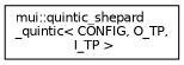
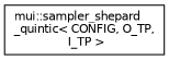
  digraph {
    rankdir=TB
-   n1 [color=black fillcolor=white fontname=Helvetica fontsize=10 height=0.2 label="mui::quintic_shepard\l_quintic\< CONFIG, O_TP,\l I_TP \>" shape=record style=filled width=0.4]
+   n1 [color=black fillcolor=white fontname=Helvetica fontsize=10 height=0.2 label="mui::sampler_shepard\l_quintic\< CONFIG, O_TP,\l I_TP \>" shape=record style=filled width=0.4]
  }
